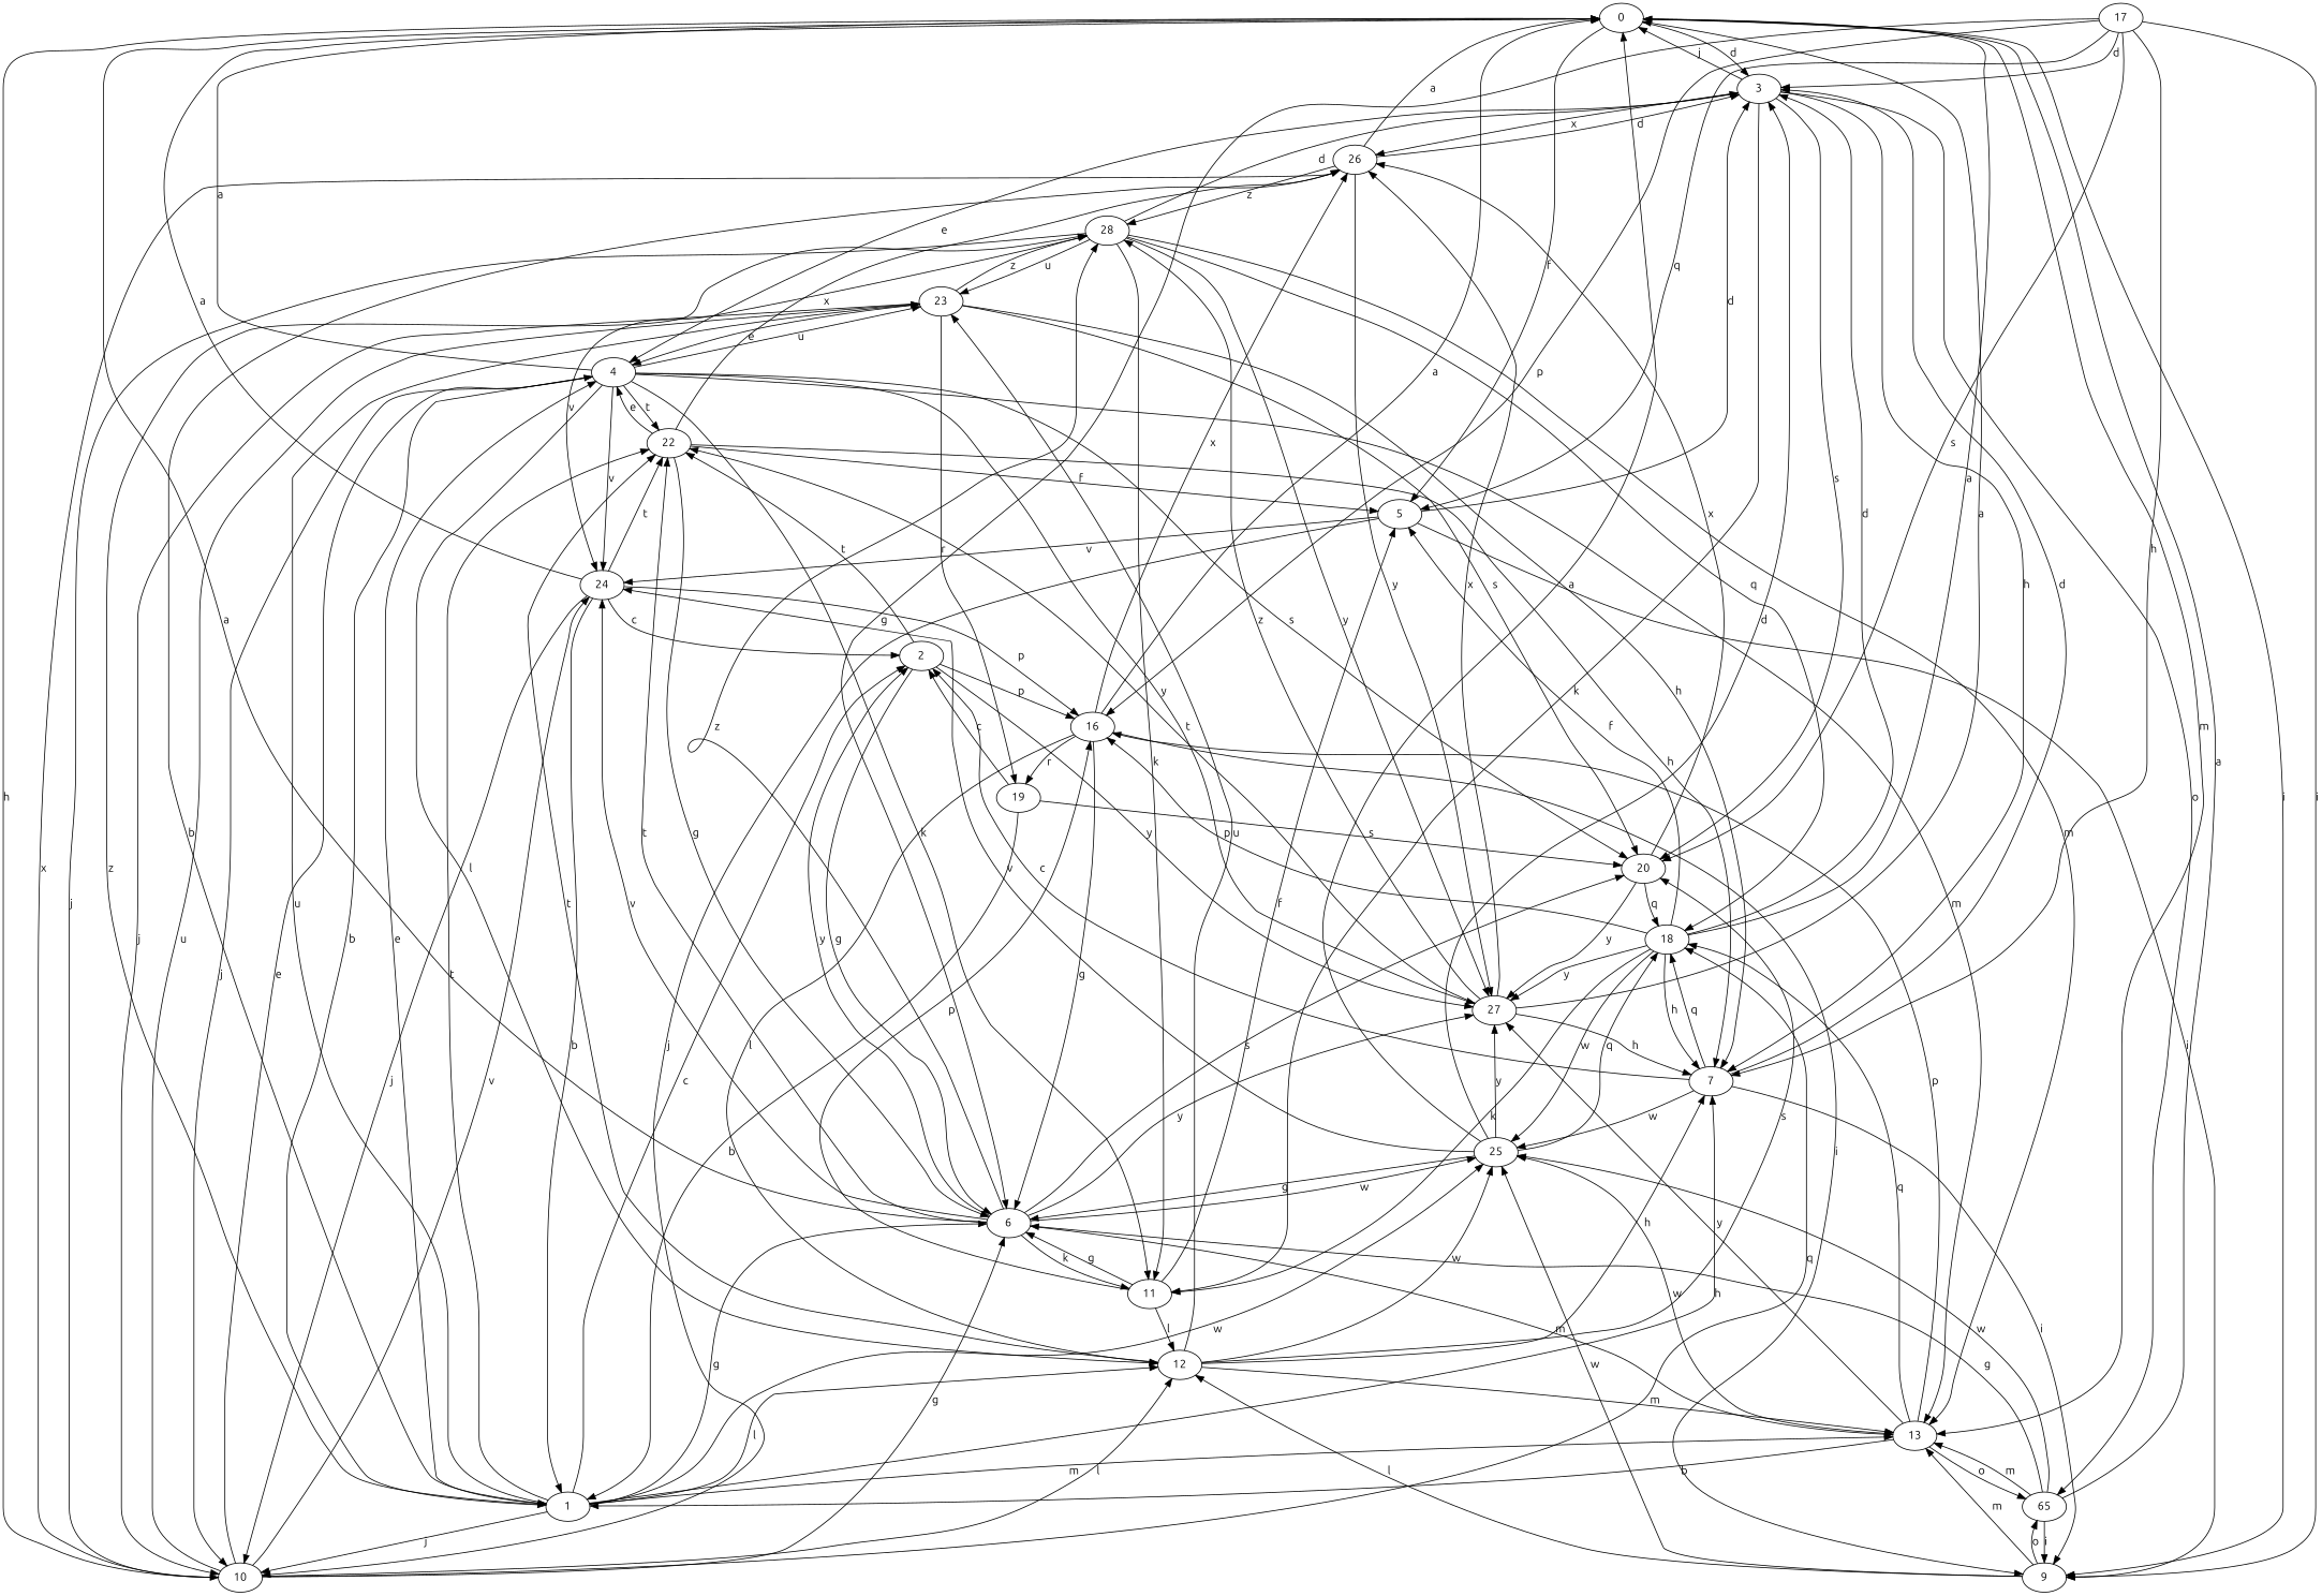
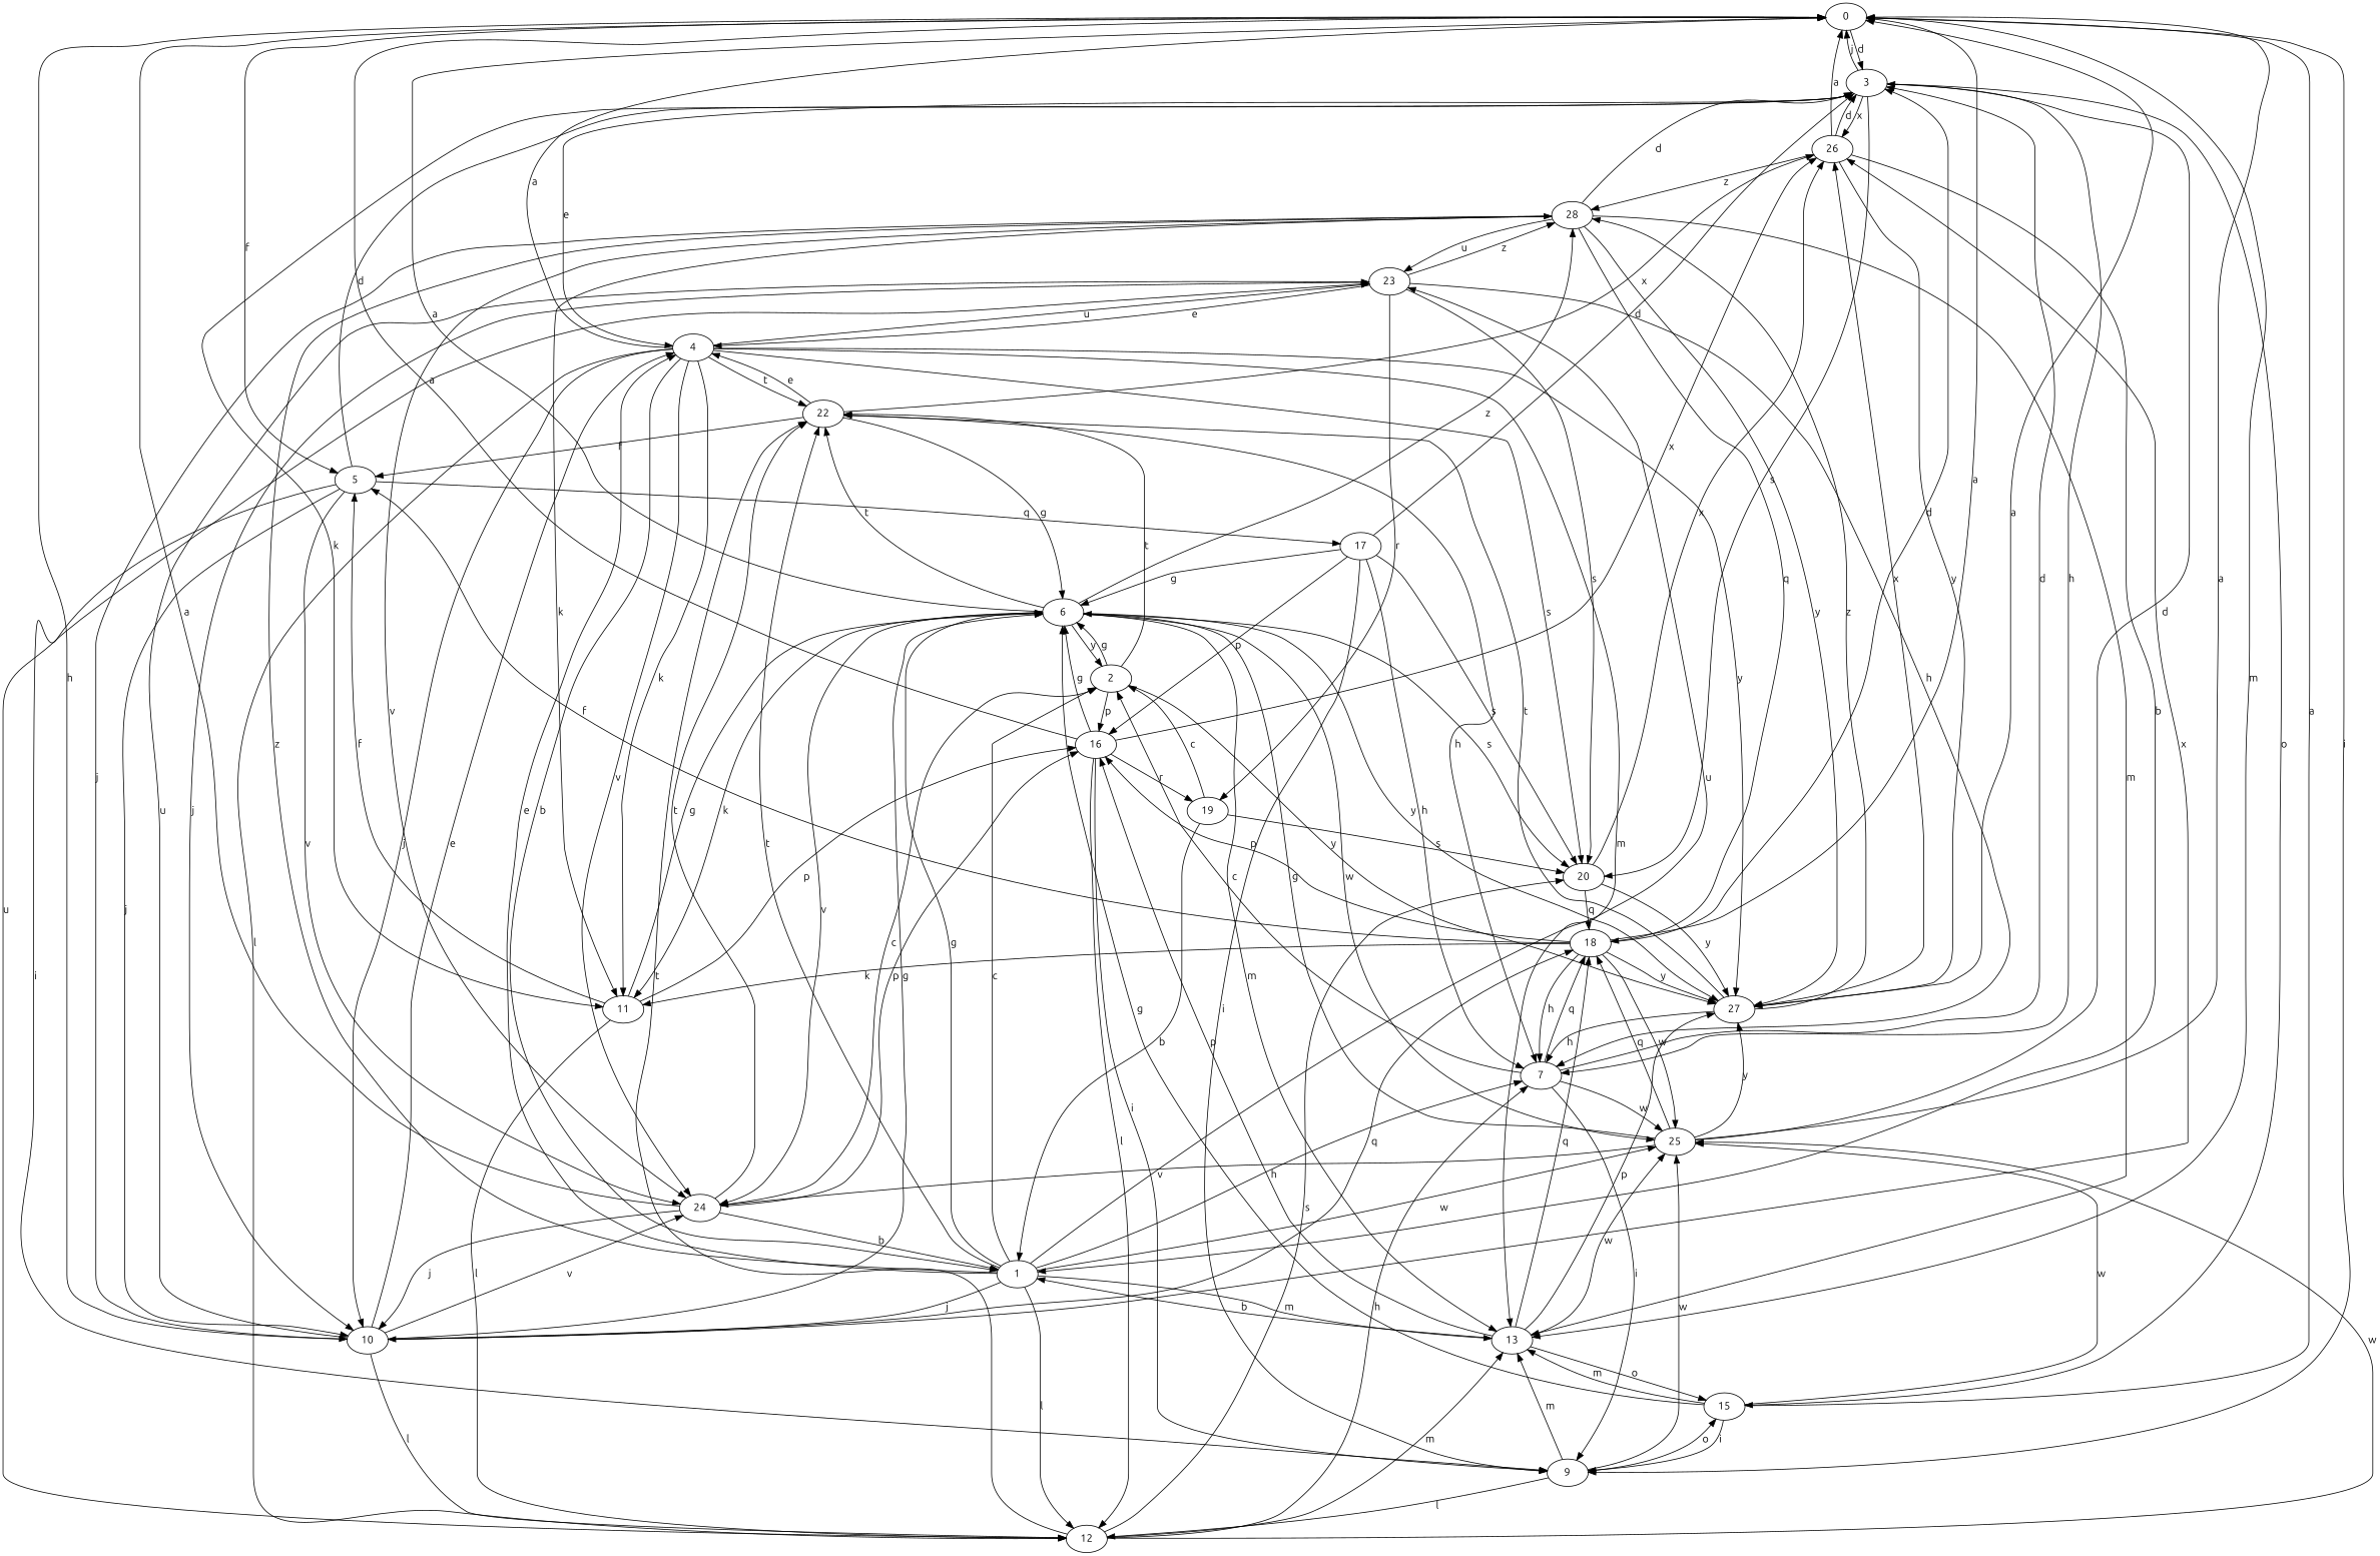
  strict digraph {
    fontname=Ubuntu
    node [fontname=Ubuntu]
    edge [fontname=Ubuntu]
    0
    3
    5
    9
    13
    4
    7
    11
-   15 [label=65]
+   15
    20
    26
    10
    24
    17
    12
    25
    1
    16
    27
    18
    2
    6
    22
    23
    28
    19
    0 -> 3 [label=d]
    0 -> 5 [label=f]
    0 -> 9 [label=i]
    0 -> 13 [label=m]
    3 -> 0 [label=j]
    3 -> 4 [label=e]
    3 -> 7 [label=h]
    3 -> 11 [label=k]
    3 -> 15 [label=o]
    3 -> 20 [label=s]
    3 -> 26 [label=x]
    5 -> 3 [label=d]
    5 -> 9 [label=i]
    5 -> 10 [label=j]
    5 -> 24 [label=v]
-   17 -> 5 [label=q]
+   5 -> 17 [label=q]
    9 -> 13 [label=m]
    9 -> 15 [label=o]
    9 -> 12 [label=l]
    9 -> 25 [label=w]
    13 -> 15 [label=o]
    13 -> 25 [label=w]
    13 -> 1 [label=b]
    13 -> 16 [label=p]
-   13 -> 27 [label=y]
+   13 -> 27 [label=p]
    13 -> 18 [label=q]
    4 -> 0 [label=a]
    4 -> 13 [label=m]
    4 -> 11 [label=k]
    4 -> 20 [label=s]
    4 -> 10 [label=j]
    4 -> 24 [label=v]
    4 -> 12 [label=l]
    4 -> 1 [label=b]
    4 -> 27 [label=y]
    4 -> 22 [label=t]
    4 -> 23 [label=u]
    7 -> 3 [label=d]
    7 -> 9 [label=i]
    7 -> 25 [label=w]
    7 -> 18 [label=q]
    7 -> 2 [label=c]
    11 -> 5 [label=f]
    11 -> 12 [label=l]
    11 -> 16 [label=p]
    11 -> 6 [label=g]
    15 -> 0 [label=a]
    15 -> 9 [label=i]
    15 -> 13 [label=m]
    15 -> 25 [label=w]
    15 -> 6 [label=g]
    20 -> 26 [label=x]
    20 -> 27 [label=y]
    20 -> 18 [label=q]
    26 -> 0 [label=a]
    26 -> 3 [label=d]
    26 -> 1 [label=b]
    26 -> 27 [label=y]
    26 -> 28 [label=z]
    10 -> 0 [label=h]
    10 -> 4 [label=e]
    10 -> 26 [label=x]
    10 -> 24 [label=v]
    10 -> 12 [label=l]
    10 -> 18 [label=q]
    10 -> 6 [label=g]
    10 -> 23 [label=u]
    24 -> 0 [label=a]
    24 -> 10 [label=j]
    24 -> 1 [label=b]
    24 -> 16 [label=p]
    24 -> 2 [label=c]
    24 -> 22 [label=t]
    17 -> 3 [label=d]
    17 -> 9 [label=i]
    17 -> 7 [label=h]
    17 -> 20 [label=s]
    17 -> 16 [label=p]
    17 -> 6 [label=g]
    12 -> 13 [label=m]
    12 -> 7 [label=h]
    12 -> 20 [label=s]
    12 -> 25 [label=w]
    12 -> 22 [label=t]
    12 -> 23 [label=u]
    25 -> 0 [label=a]
    25 -> 3 [label=d]
    25 -> 24 [label=v]
    25 -> 27 [label=y]
    25 -> 18 [label=q]
    25 -> 6 [label=g]
    1 -> 13 [label=m]
    1 -> 4 [label=e]
    1 -> 7 [label=h]
    1 -> 10 [label=j]
    1 -> 12 [label=l]
    1 -> 25 [label=w]
    1 -> 2 [label=c]
    1 -> 6 [label=g]
    1 -> 22 [label=t]
    1 -> 23 [label=u]
    1 -> 28 [label=z]
    16 -> 0 [label=a]
    16 -> 9 [label=i]
    16 -> 26 [label=x]
    16 -> 12 [label=l]
    16 -> 6 [label=g]
    16 -> 19 [label=r]
    27 -> 0 [label=a]
    27 -> 7 [label=h]
    27 -> 26 [label=x]
    27 -> 22 [label=t]
    27 -> 28 [label=z]
    18 -> 0 [label=a]
    18 -> 3 [label=d]
    18 -> 5 [label=f]
    18 -> 7 [label=h]
    18 -> 11 [label=k]
    18 -> 25 [label=w]
    18 -> 16 [label=p]
    18 -> 27 [label=y]
    2 -> 16 [label=p]
    2 -> 27 [label=y]
    2 -> 6 [label=g]
    2 -> 22 [label=t]
    6 -> 0 [label=a]
    6 -> 13 [label=m]
    6 -> 11 [label=k]
    6 -> 20 [label=s]
    6 -> 24 [label=v]
    6 -> 25 [label=w]
    6 -> 27 [label=y]
    6 -> 2 [label=y]
    6 -> 22 [label=t]
    6 -> 28 [label=z]
    22 -> 5 [label=f]
    22 -> 4 [label=e]
    22 -> 7 [label=h]
    22 -> 26 [label=x]
    22 -> 6 [label=g]
    23 -> 4 [label=e]
    23 -> 7 [label=h]
    23 -> 20 [label=s]
    23 -> 10 [label=j]
    23 -> 28 [label=z]
    23 -> 19 [label=r]
    28 -> 3 [label=d]
    28 -> 13 [label=m]
    28 -> 11 [label=k]
    28 -> 10 [label=j]
    28 -> 24 [label=v]
    28 -> 27 [label=y]
    28 -> 18 [label=q]
    28 -> 23 [label=u]
    19 -> 20 [label=s]
    19 -> 1 [label=b]
    19 -> 2 [label=c]
  }
